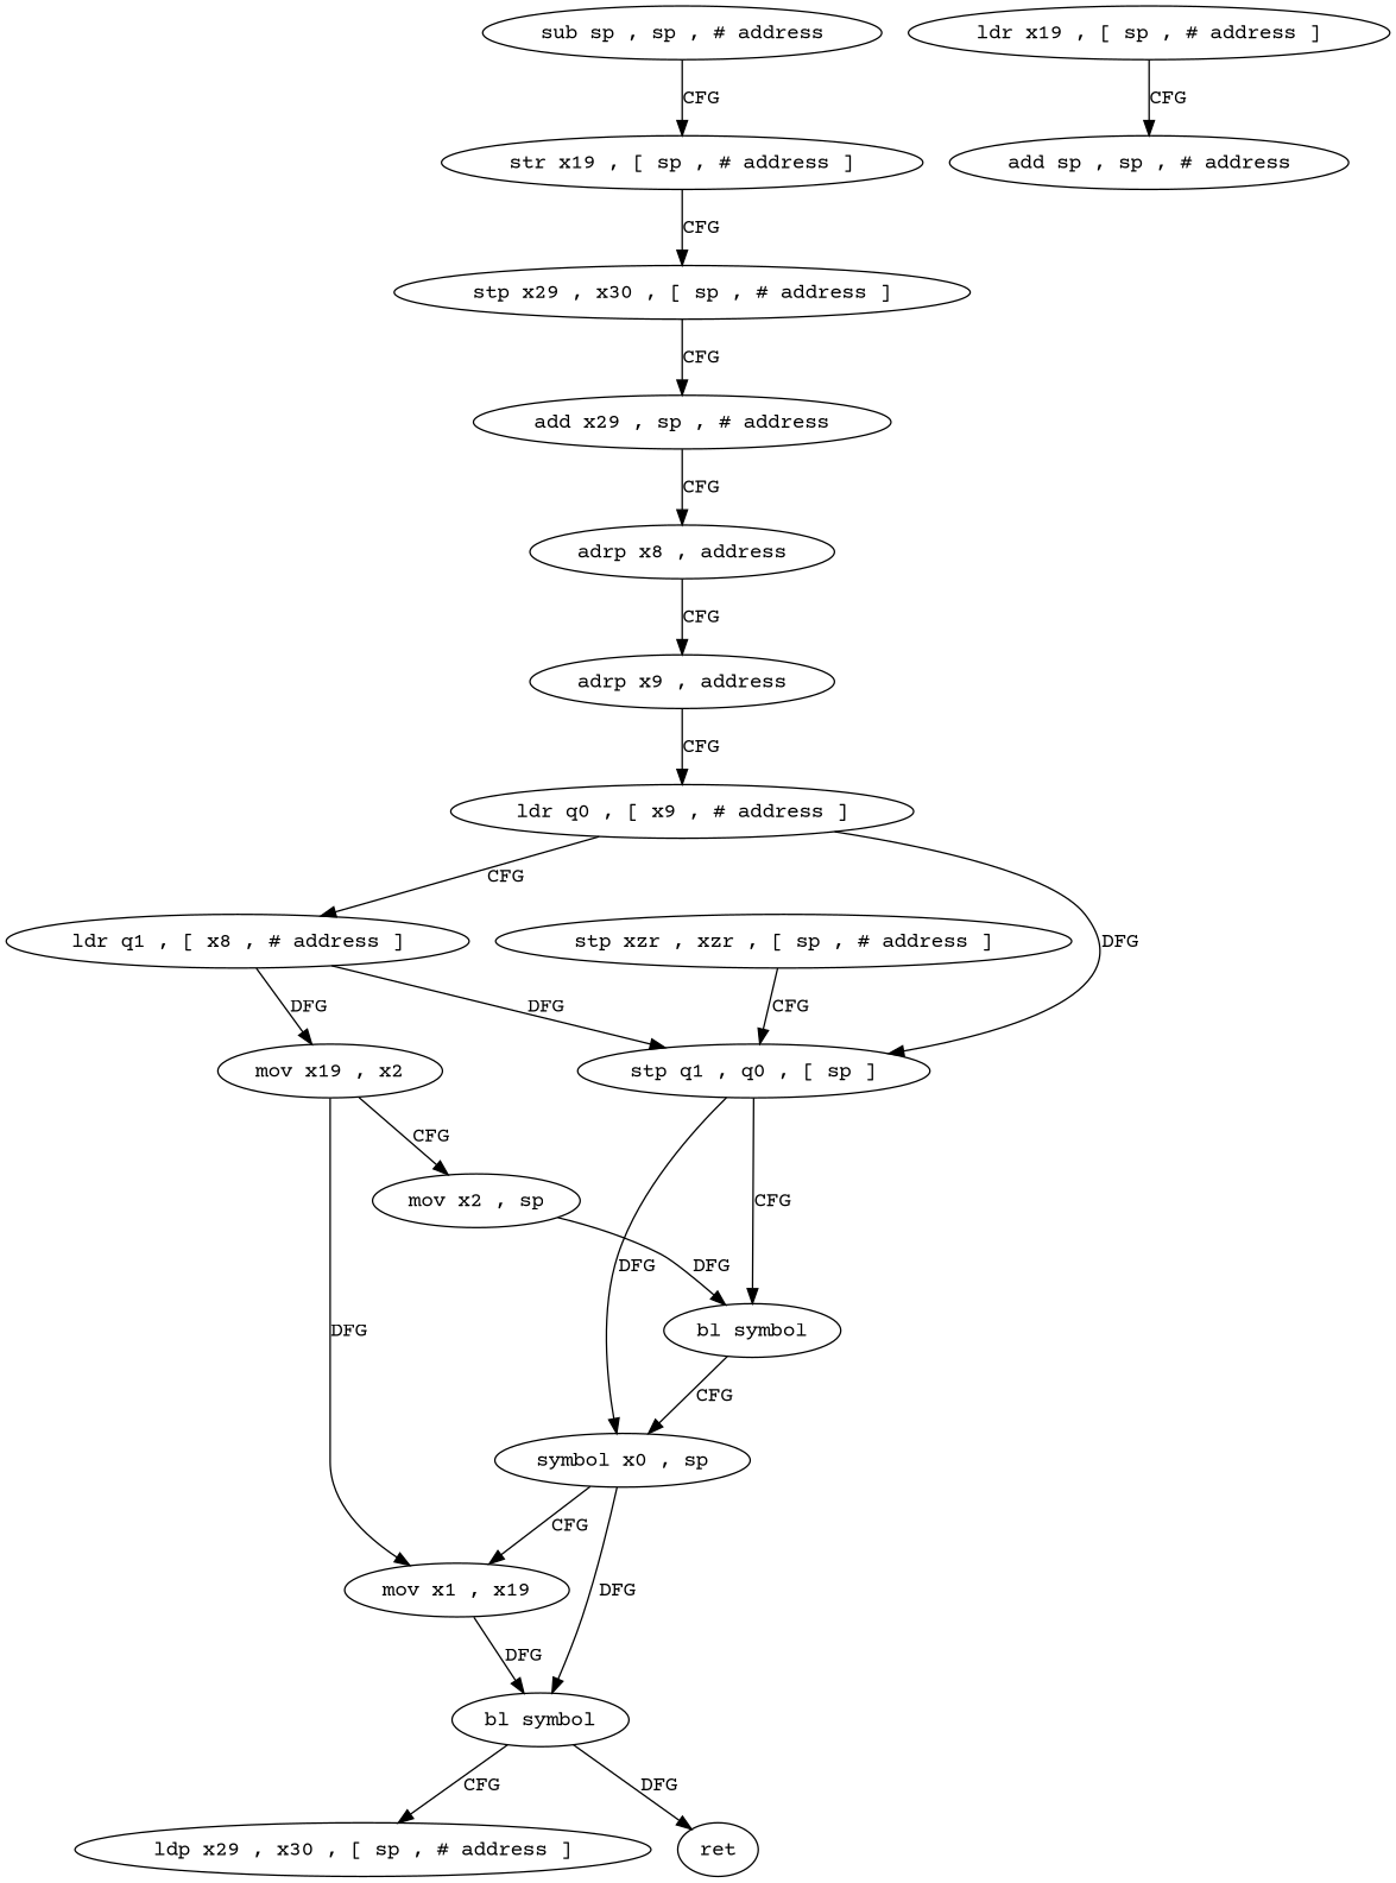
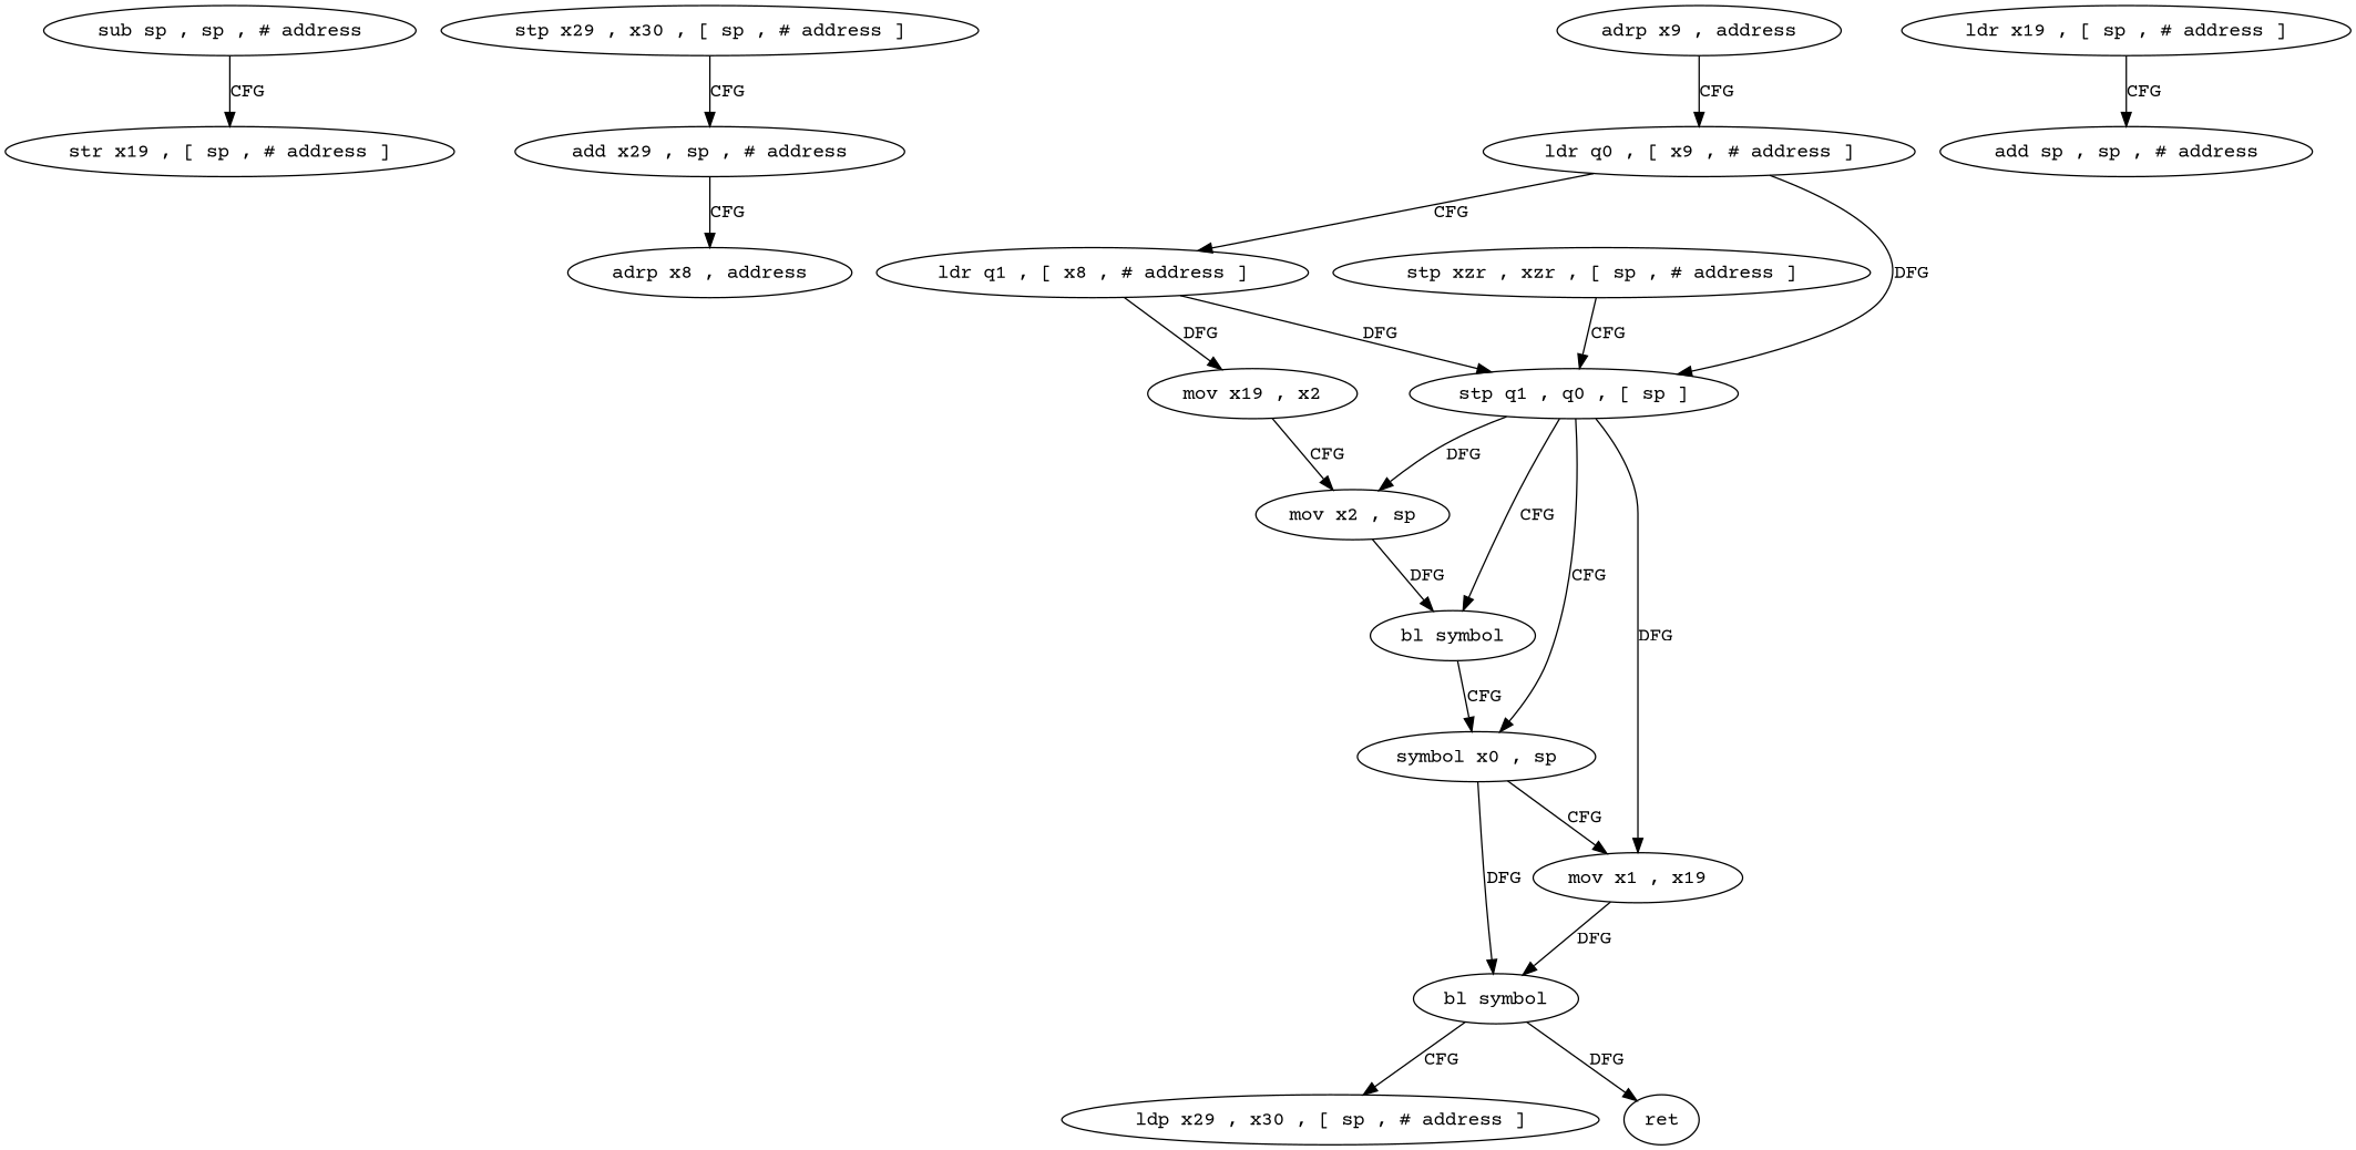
  digraph {
    fontname="Courier Prime"
    node [fontname="Courier Prime"]
    edge [fontname="Courier Prime"]
    n1 [label="sub sp , sp , # address"]
    n2 [label="str x19 , [ sp , # address ]"]
    n3 [label="stp x29 , x30 , [ sp , # address ]"]
    n4 [label="add x29 , sp , # address"]
    n5 [label="adrp x8 , address"]
    n6 [label="adrp x9 , address"]
    n7 [label="ldr q0 , [ x9 , # address ]"]
    n8 [label="ldr q1 , [ x8 , # address ]"]
    n9 [label="stp q1 , q0 , [ sp ]"]
    n10 [label="mov x19 , x2"]
    n11 [label="mov x2 , sp"]
    n12 [label="bl symbol"]
    n13 [label="symbol x0 , sp"]
    n14 [label="mov x1 , x19"]
    n15 [label="bl symbol"]
    n16 [label="stp xzr , xzr , [ sp , # address ]"]
    n17 [label="ldp x29 , x30 , [ sp , # address ]"]
    n18 [label=ret]
    n19 [label="ldr x19 , [ sp , # address ]"]
    n20 [label="add sp , sp , # address"]
    n1 -> n2 [label=CFG]
-   n2 -> n3 [label=CFG]
    n3 -> n4 [label=CFG]
    n4 -> n5 [label=CFG]
-   n5 -> n6 [label=CFG]
    n6 -> n7 [label=CFG]
    n7 -> n8 [label=CFG]
    n7 -> n9 [label=DFG]
    n8 -> n9 [label=DFG]
    n8 -> n10 [label=DFG]
+   n9 -> n11 [label=DFG]
    n9 -> n12 [label=CFG]
-   n9 -> n13 [label=DFG]
+   n9 -> n13 [label=CFG]
    n10 -> n11 [label=CFG]
-   n10 -> n14 [label=DFG]
+   n9 -> n14 [label=DFG]
    n11 -> n12 [label=DFG]
    n12 -> n13 [label=CFG]
    n13 -> n14 [label=CFG]
    n13 -> n15 [label=DFG]
    n14 -> n15 [label=DFG]
    n15 -> n17 [label=CFG]
    n15 -> n18 [label=DFG]
    n16 -> n9 [label=CFG]
    n19 -> n20 [label=CFG]
  }
